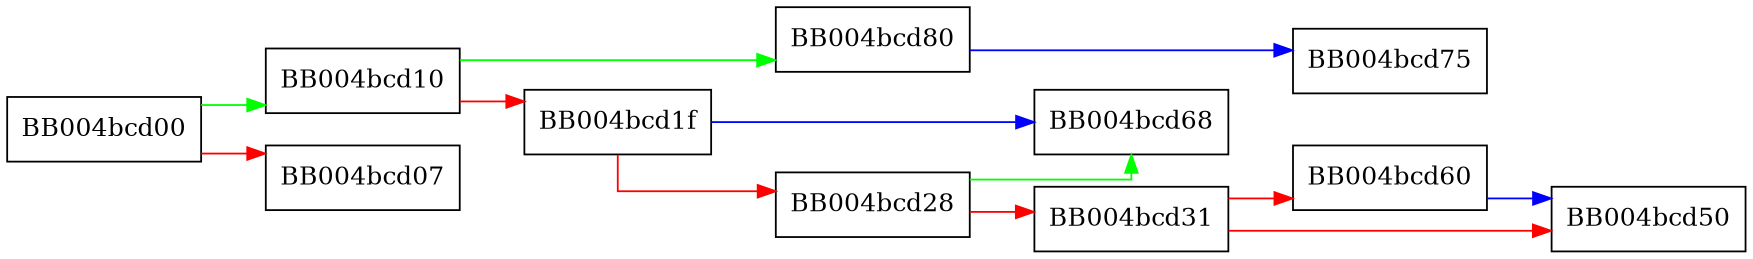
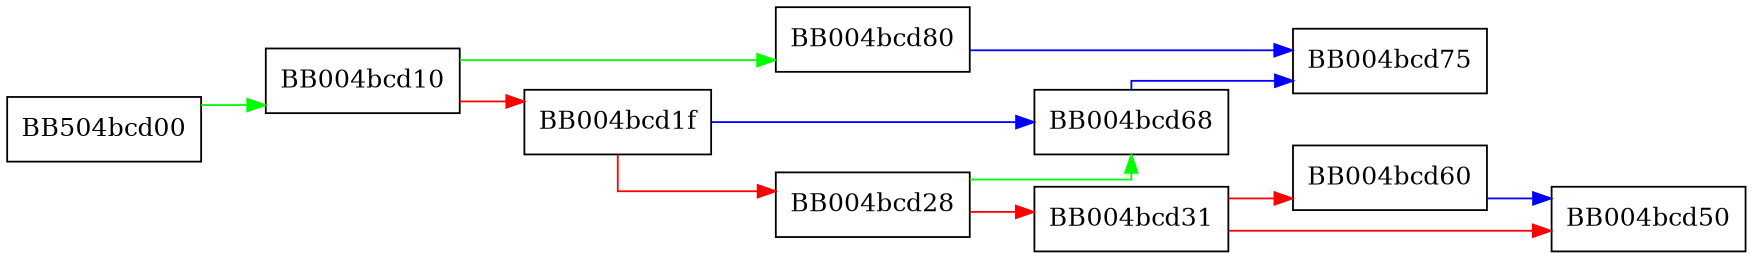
  digraph {
    rankdir=LR
    splines=ortho
    node [shape=box]
    edge [color=red]
-   BB004bcd00
+   BB004bcd00 [label=BB504bcd00]
    BB004bcd10
-   BB004bcd07
    BB004bcd80
    BB004bcd1f
    BB004bcd75
    BB004bcd68
    BB004bcd28
    BB004bcd31
    BB004bcd60
    BB004bcd50
    BB004bcd00 -> BB004bcd10 [color=green]
-   BB004bcd00 -> BB004bcd07
    BB004bcd10 -> BB004bcd80 [color=green]
    BB004bcd10 -> BB004bcd1f
    BB004bcd80 -> BB004bcd75 [color=blue]
    BB004bcd1f -> BB004bcd68 [color=blue]
    BB004bcd1f -> BB004bcd28
+   BB004bcd68 -> BB004bcd75 [color=blue]
    BB004bcd28 -> BB004bcd68 [color=green]
    BB004bcd28 -> BB004bcd31
    BB004bcd31 -> BB004bcd60
    BB004bcd31 -> BB004bcd50
    BB004bcd60 -> BB004bcd50 [color=blue]
  }
